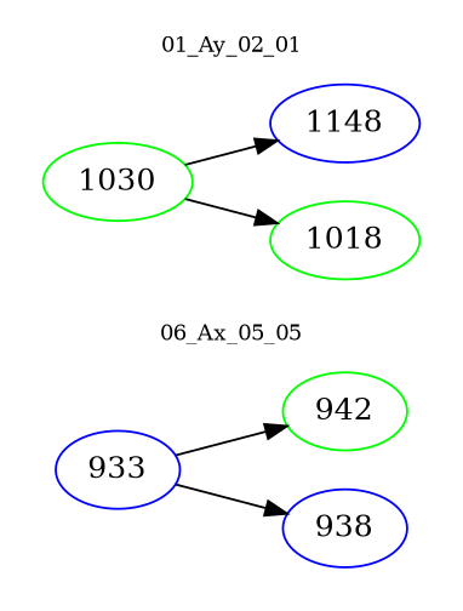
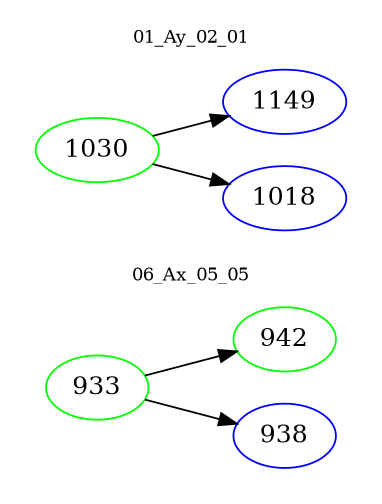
  digraph {
    rankdir=LR
    node [color=green]
    edge [color=black]
-   n1 [color=blue label=933]
+   n1 [label=933]
    n2 [color=blue label=938]
    n3 [label=942]
    n4 [label=1030]
-   n5 [label=1018]
-   n6 [color=blue label=1148]
+   n5 [color=blue label=1018]
+   n6 [color=blue label=1149]
    subgraph cluster_1 {
      color=white
      fontsize=10
      label="06_Ax_05_05"
      n1
      n2
      n3
    }
    subgraph cluster_2 {
      color=white
      fontsize=10
      label="01_Ay_02_01"
      n4
      n5
      n6
    }
    n1 -> n2
    n1 -> n3
    n4 -> n5
    n4 -> n6
  }
